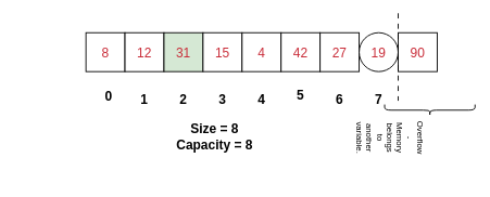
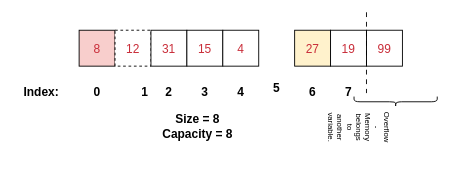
  <mxCell id="0" />
  <mxCell id="1" parent="0" />
- <mxCell id="2" value="8" style="html=1;overflow=block;blockSpacing=1;whiteSpace=wrap;fontSize=20;fontColor=#c92d39;spacing=3.8;strokeOpacity=100;strokeWidth=1.5;" vertex="1" parent="1"><mxGeometry x="131" y="50" width="60" height="60" as="geometry" /></mxCell>
- <mxCell id="3" value="12" style="html=1;overflow=block;blockSpacing=1;whiteSpace=wrap;fontSize=20;fontColor=#c92d39;spacing=3.8;strokeOpacity=100;strokeWidth=1.5;" vertex="1" parent="1"><mxGeometry x="191" y="50" width="60" height="60" as="geometry" /></mxCell>
- <mxCell id="4" value="31" style="html=1;overflow=block;blockSpacing=1;whiteSpace=wrap;fontSize=20;fontColor=#c92d39;spacing=3.8;strokeOpacity=100;strokeWidth=1.5;fillColor=#d5e8d4;" vertex="1" parent="1"><mxGeometry x="251" y="50" width="60" height="60" as="geometry" /></mxCell>
+ <mxCell id="2" value="8" style="html=1;overflow=block;blockSpacing=1;whiteSpace=wrap;fontSize=20;fontColor=#c92d39;spacing=3.8;strokeOpacity=100;strokeWidth=1.5;fillColor=#f8cecc;" vertex="1" parent="1"><mxGeometry x="131" y="50" width="60" height="60" as="geometry" /></mxCell>
+ <mxCell id="3" value="12" style="html=1;overflow=block;blockSpacing=1;whiteSpace=wrap;fontSize=20;fontColor=#c92d39;spacing=3.8;strokeOpacity=100;strokeWidth=1.5;dashed=1;" vertex="1" parent="1"><mxGeometry x="191" y="50" width="60" height="60" as="geometry" /></mxCell>
+ <mxCell id="4" value="31" style="html=1;overflow=block;blockSpacing=1;whiteSpace=wrap;fontSize=20;fontColor=#c92d39;spacing=3.8;strokeOpacity=100;strokeWidth=1.5;" vertex="1" parent="1"><mxGeometry x="251" y="50" width="60" height="60" as="geometry" /></mxCell>
  <mxCell id="5" value="15" style="html=1;overflow=block;blockSpacing=1;whiteSpace=wrap;fontSize=20;fontColor=#c92d39;spacing=3.8;strokeOpacity=100;strokeWidth=1.5;" vertex="1" parent="1"><mxGeometry x="311" y="50" width="60" height="60" as="geometry" /></mxCell>
  <mxCell id="6" value="4" style="html=1;overflow=block;blockSpacing=1;whiteSpace=wrap;fontSize=20;fontColor=#c92d39;spacing=3.8;strokeOpacity=100;strokeWidth=1.5;" vertex="1" parent="1"><mxGeometry x="371" y="50" width="60" height="60" as="geometry" /></mxCell>
- <mxCell id="7" value="42" style="html=1;overflow=block;blockSpacing=1;whiteSpace=wrap;fontSize=20;fontColor=#c92d39;spacing=3.8;strokeOpacity=100;strokeWidth=1.5;" vertex="1" parent="1"><mxGeometry x="431" y="50" width="60" height="60" as="geometry" /></mxCell>
- <mxCell id="8" value="27" style="html=1;overflow=block;blockSpacing=1;whiteSpace=wrap;fontSize=20;fontColor=#c92d39;spacing=3.8;strokeOpacity=100;strokeWidth=1.5;" vertex="1" parent="1"><mxGeometry x="491" y="50" width="60" height="60" as="geometry" /></mxCell>
- <mxCell id="9" value="19" style="ellipse;html=1;overflow=block;blockSpacing=1;whiteSpace=wrap;fontSize=20;fontColor=#c92d39;spacing=3.8;strokeOpacity=100;strokeWidth=1.5;" vertex="1" parent="1"><mxGeometry x="551" y="50" width="60" height="60" as="geometry" /></mxCell>
- <mxCell id="11" value="0" style="html=1;overflow=block;blockSpacing=1;whiteSpace=wrap;fontSize=20;fontColor=default;fontStyle=1;spacing=3.8;strokeOpacity=0;fillOpacity=0;fillColor=#ffffff;strokeWidth=1.5;" vertex="1" parent="1"><mxGeometry x="146" y="130" width="40" height="35" as="geometry" /></mxCell>
- <mxCell id="12" value="1" style="html=1;overflow=block;blockSpacing=1;whiteSpace=wrap;fontSize=20;fontColor=default;fontStyle=1;spacing=3.8;strokeOpacity=0;fillOpacity=0;fillColor=#ffffff;strokeWidth=1.5;" vertex="1" parent="1"><mxGeometry x="206" y="130" width="30" height="45" as="geometry" /></mxCell>
+ <mxCell id="8" value="27" style="html=1;overflow=block;blockSpacing=1;whiteSpace=wrap;fontSize=20;fontColor=#c92d39;spacing=3.8;strokeOpacity=100;strokeWidth=1.5;fillColor=#fff2cc;" vertex="1" parent="1"><mxGeometry x="491" y="50" width="60" height="60" as="geometry" /></mxCell>
+ <mxCell id="9" value="19" style="html=1;overflow=block;blockSpacing=1;whiteSpace=wrap;fontSize=20;fontColor=#c92d39;spacing=3.8;strokeOpacity=100;strokeWidth=1.5;" vertex="1" parent="1"><mxGeometry x="551" y="50" width="60" height="60" as="geometry" /></mxCell>
+ <mxCell id="10" value="Index:" style="html=1;overflow=block;blockSpacing=1;whiteSpace=wrap;fontSize=20;fontColor=default;fontStyle=1;spacing=3.8;strokeOpacity=0;fillOpacity=0;fillColor=#ffffff;strokeWidth=1.5;" vertex="1" parent="1"><mxGeometry x="20" y="130" width="96" height="45" as="geometry" /></mxCell>
+ <mxCell id="11" value="0" style="html=1;overflow=block;blockSpacing=1;whiteSpace=wrap;fontSize=20;fontColor=default;fontStyle=1;spacing=3.8;strokeOpacity=0;fillOpacity=0;fillColor=#ffffff;strokeWidth=1.5;" vertex="1" parent="1"><mxGeometry x="146" y="130" width="30" height="45" as="geometry" /></mxCell>
+ <mxCell id="12" value="1" style="html=1;overflow=block;blockSpacing=1;whiteSpace=wrap;fontSize=20;fontColor=default;fontStyle=1;spacing=3.8;strokeOpacity=0;fillOpacity=0;fillColor=#ffffff;strokeWidth=1.5;" vertex="1" parent="1"><mxGeometry x="226" y="130" width="30" height="45" as="geometry" /></mxCell>
  <mxCell id="13" value="2" style="html=1;overflow=block;blockSpacing=1;whiteSpace=wrap;fontSize=20;fontColor=default;fontStyle=1;spacing=3.8;strokeOpacity=0;fillOpacity=0;fillColor=#ffffff;strokeWidth=1.5;" vertex="1" parent="1"><mxGeometry x="266" y="130" width="30" height="45" as="geometry" /></mxCell>
  <mxCell id="14" value="3" style="html=1;overflow=block;blockSpacing=1;whiteSpace=wrap;fontSize=20;fontColor=default;fontStyle=1;spacing=3.8;strokeOpacity=0;fillOpacity=0;fillColor=#ffffff;strokeWidth=1.5;" vertex="1" parent="1"><mxGeometry x="326" y="130" width="30" height="45" as="geometry" /></mxCell>
  <mxCell id="15" value="4" style="html=1;overflow=block;blockSpacing=1;whiteSpace=wrap;fontSize=20;fontColor=default;fontStyle=1;spacing=3.8;strokeOpacity=0;fillOpacity=0;fillColor=#ffffff;strokeWidth=1.5;" vertex="1" parent="1"><mxGeometry x="386" y="130" width="30" height="45" as="geometry" /></mxCell>
  <mxCell id="16" value="5" style="html=1;overflow=block;blockSpacing=1;whiteSpace=wrap;fontSize=20;fontColor=default;fontStyle=1;spacing=3.8;strokeOpacity=0;fillOpacity=0;fillColor=#ffffff;strokeWidth=1.5;" vertex="1" parent="1"><mxGeometry x="446" y="130" width="30" height="30" as="geometry" /></mxCell>
  <mxCell id="17" value="6" style="html=1;overflow=block;blockSpacing=1;whiteSpace=wrap;fontSize=20;fontColor=default;fontStyle=1;spacing=3.8;strokeOpacity=0;fillOpacity=0;fillColor=#ffffff;strokeWidth=1.5;" vertex="1" parent="1"><mxGeometry x="506" y="130" width="30" height="45" as="geometry" /></mxCell>
  <mxCell id="18" value="7" style="html=1;overflow=block;blockSpacing=1;whiteSpace=wrap;fontSize=20;fontColor=default;fontStyle=1;spacing=3.8;strokeOpacity=0;fillOpacity=0;fillColor=#ffffff;strokeWidth=1.5;" vertex="1" parent="1"><mxGeometry x="566" y="130" width="30" height="45" as="geometry" /></mxCell>
  <mxCell id="19" value="Size = 8&#10;Capacity = 8" style="html=1;overflow=block;blockSpacing=1;whiteSpace=wrap;fontSize=20;fontColor=default;fontStyle=1;spacing=3.8;strokeOpacity=0;fillOpacity=0;fillColor=#ffffff;strokeWidth=1.5;" vertex="1" parent="1"><mxGeometry x="266" y="170" width="126" height="80" as="geometry" /></mxCell>
- <mxCell id="20" value="90" style="html=1;overflow=block;blockSpacing=1;whiteSpace=wrap;fontSize=20;fontColor=#c92d39;spacing=3.8;strokeOpacity=100;strokeWidth=1.5;" vertex="1" parent="1"><mxGeometry x="611" y="50" width="60" height="60" as="geometry" /></mxCell>
+ <mxCell id="20" value="99" style="html=1;overflow=block;blockSpacing=1;whiteSpace=wrap;fontSize=20;fontColor=#c92d39;spacing=3.8;strokeOpacity=100;strokeWidth=1.5;" vertex="1" parent="1"><mxGeometry x="611" y="50" width="60" height="60" as="geometry" /></mxCell>
  <mxCell id="21" value="" style="html=1;jettySize=18;whiteSpace=wrap;fontSize=13;strokeOpacity=100;dashed=1;fixDash=1;dashPattern=8 8;strokeWidth=1.5;rounded=1;arcSize=0;edgeStyle=orthogonalEdgeStyle;startArrow=none;endArrow=none;" edge="1" parent="1"><mxGeometry width="100" height="100" relative="1" as="geometry"><Array as="points" /><mxPoint x="611" y="20" as="sourcePoint" /><mxPoint x="611" y="155" as="targetPoint" /></mxGeometry></mxCell>
  <mxCell id="22" value="" style="strokeColor=none;fillColor=none;whiteSpace=wrap;fontSize=13;fontColor=default;spacing=3.8;strokeOpacity=100;rotation=90;strokeWidth=1.5;html=1;" vertex="1" parent="1"><mxGeometry x="651" y="100" width="60" height="139" as="geometry" /></mxCell>
  <mxCell id="23" value="" style="shape=curlyBracket;rounded=1;flipH=1;whiteSpace=wrap;fontSize=13;fontColor=default;spacing=3.8;strokeOpacity=100;rotation=90;strokeWidth=1.5;" vertex="1" parent="22"><mxGeometry width="17.375" height="139" as="geometry" /></mxCell>
  <mxCell id="24" value="Overflow - Memory belongs to another variable." style="strokeColor=none;fillColor=none;whiteSpace=wrap;fontSize=13;fontColor=default;spacing=3.8;strokeOpacity=100;rotation=90;strokeWidth=1.5;" vertex="1" parent="22"><mxGeometry x="-73.625" y="43" width="42.625" height="139" as="geometry" /></mxCell>
